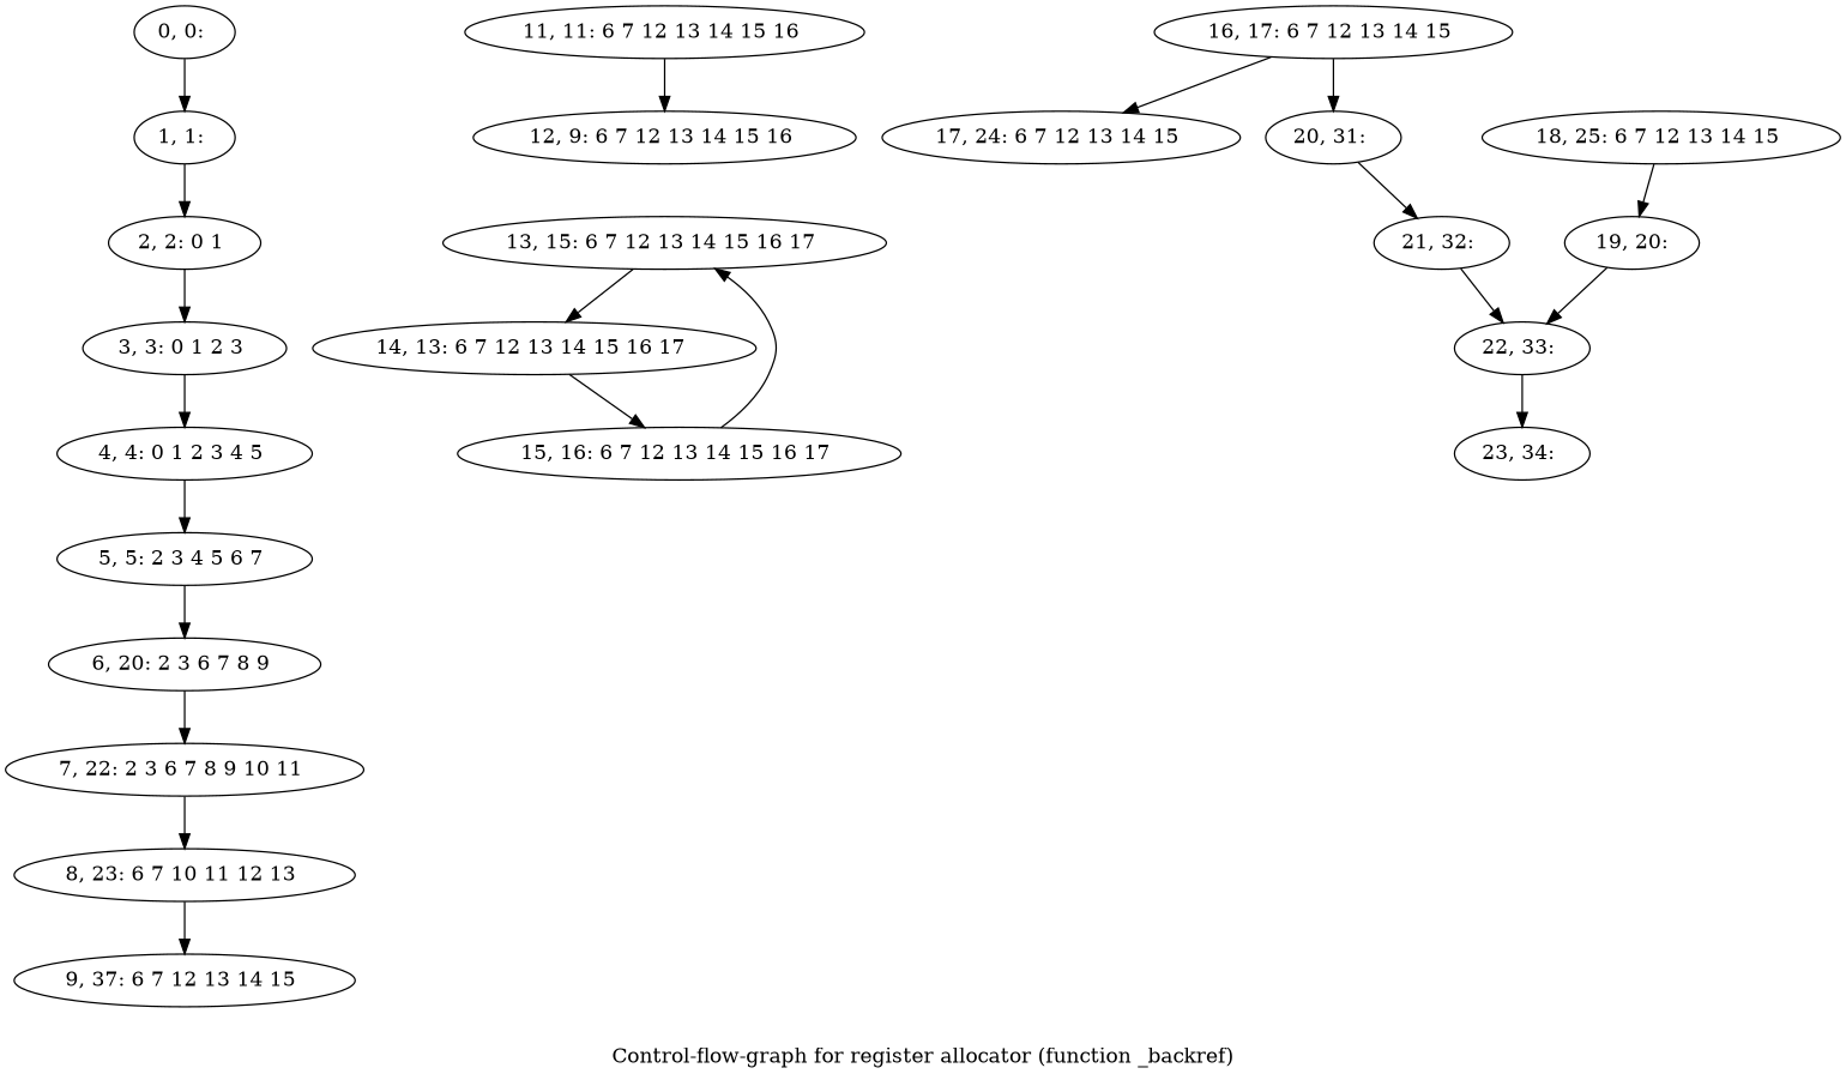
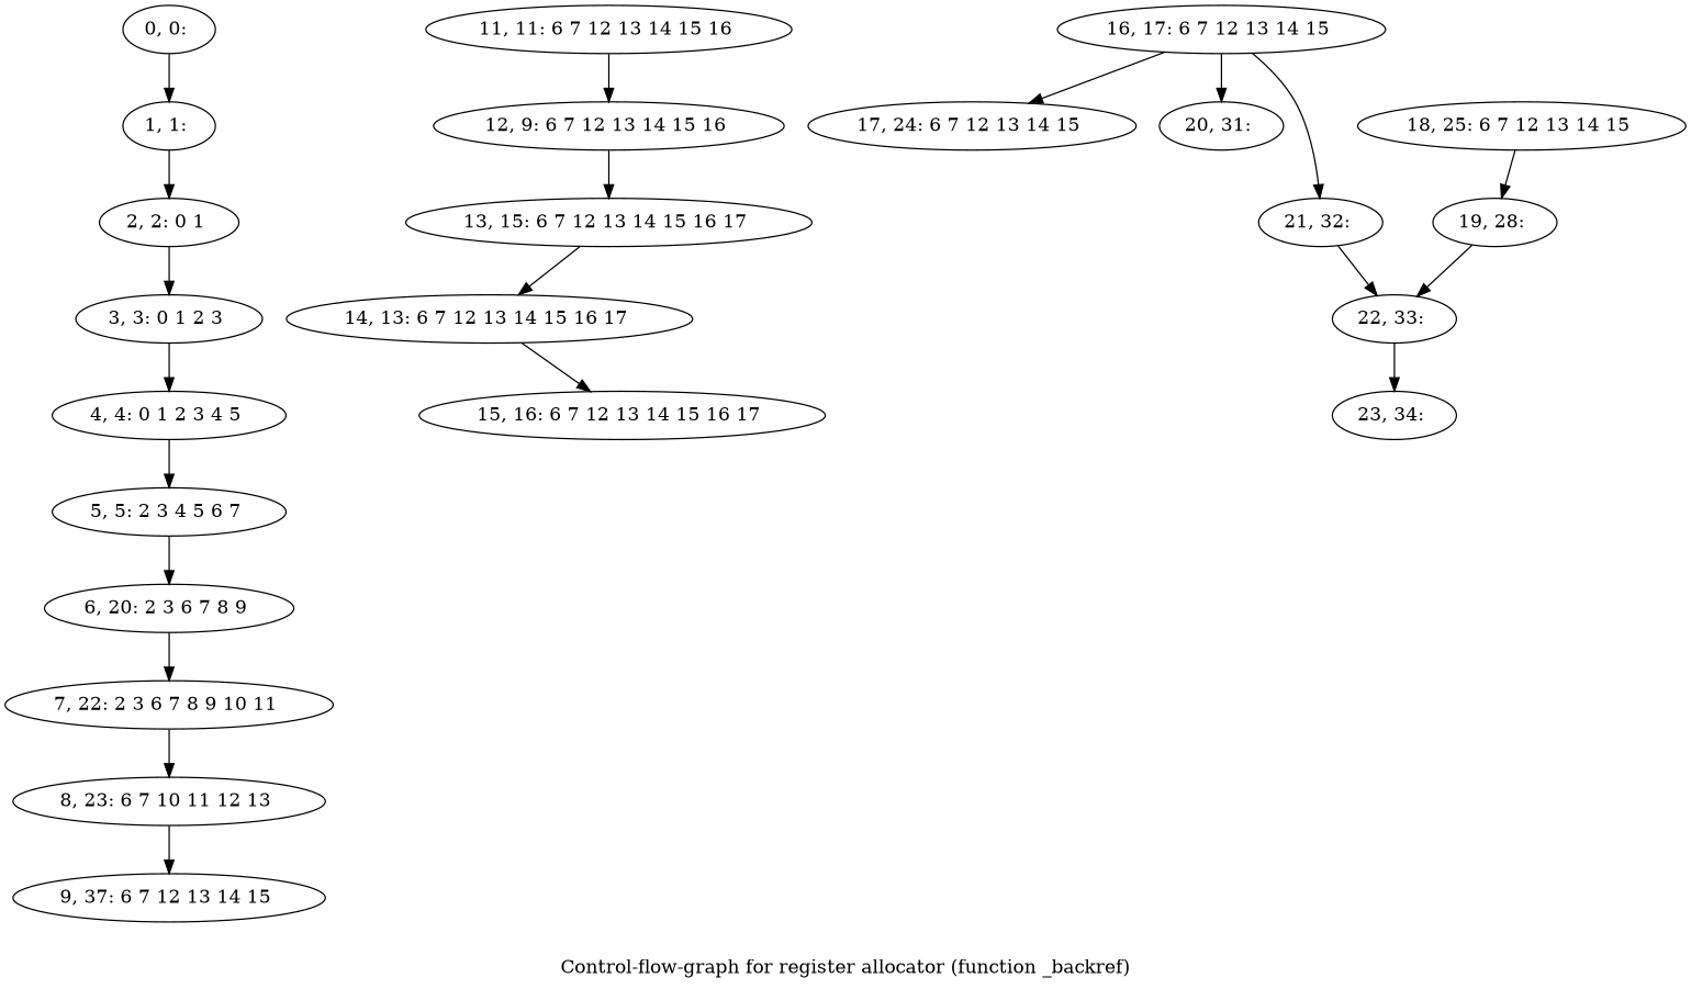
  digraph {
    label="Control-flow-graph for register allocator (function _backref)"
    n1 [label="0, 0: "]
    n2 [label="1, 1: "]
    n3 [label="2, 2: 0 1 "]
    n4 [label="3, 3: 0 1 2 3 "]
    n5 [label="4, 4: 0 1 2 3 4 5 "]
    n6 [label="5, 5: 2 3 4 5 6 7 "]
    n7 [label="6, 20: 2 3 6 7 8 9 "]
    n8 [label="7, 22: 2 3 6 7 8 9 10 11 "]
    n9 [label="8, 23: 6 7 10 11 12 13 "]
    n10 [label="9, 37: 6 7 12 13 14 15 "]
    n11 [label="11, 11: 6 7 12 13 14 15 16 "]
    n12 [label="12, 9: 6 7 12 13 14 15 16 "]
    n13 [label="13, 15: 6 7 12 13 14 15 16 17 "]
    n14 [label="14, 13: 6 7 12 13 14 15 16 17 "]
    n15 [label="15, 16: 6 7 12 13 14 15 16 17 "]
    n16 [label="16, 17: 6 7 12 13 14 15 "]
    n17 [label="17, 24: 6 7 12 13 14 15 "]
    n18 [label="20, 31: "]
    n19 [label="21, 32: "]
    n20 [label="18, 25: 6 7 12 13 14 15 "]
-   n21 [label="19, 20:"]
+   n21 [label="19, 28: "]
    n22 [label="22, 33: "]
    n23 [label="23, 34: "]
    n1 -> n2
    n2 -> n3
    n3 -> n4
    n4 -> n5
    n5 -> n6
    n6 -> n7
    n7 -> n8
    n8 -> n9
    n9 -> n10
    n11 -> n12
-   n15 -> n13
+   n12 -> n13
    n13 -> n14
    n14 -> n15
    n16 -> n17
    n16 -> n18
-   n18 -> n19
+   n16 -> n19
    n19 -> n22
    n20 -> n21
    n21 -> n22
    n22 -> n23
  }
